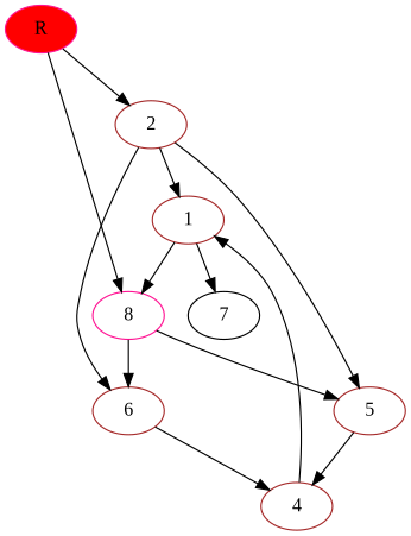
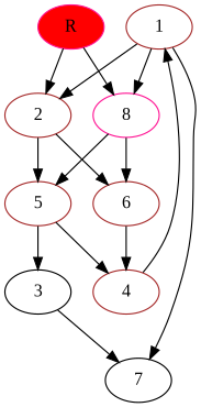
  digraph {
    fontname="Liberation Serif"
    node [color=brown fontname="Liberation Serif"]
    edge [fontname="Liberation Serif"]
    1
    2
    7 [color=black]
    8 [color=deeppink]
    5
    6
+   3 [color=black]
    4
    R [color=deeppink fillcolor="#ff0000" style=filled]
-   2 -> 1
+   1 -> 2
    1 -> 7
    1 -> 8
    2 -> 5
    2 -> 6
    8 -> 5
    8 -> 6
+   5 -> 3
    5 -> 4
    6 -> 4
+   3 -> 7
    4 -> 1
    R -> 2
    R -> 8
  }
